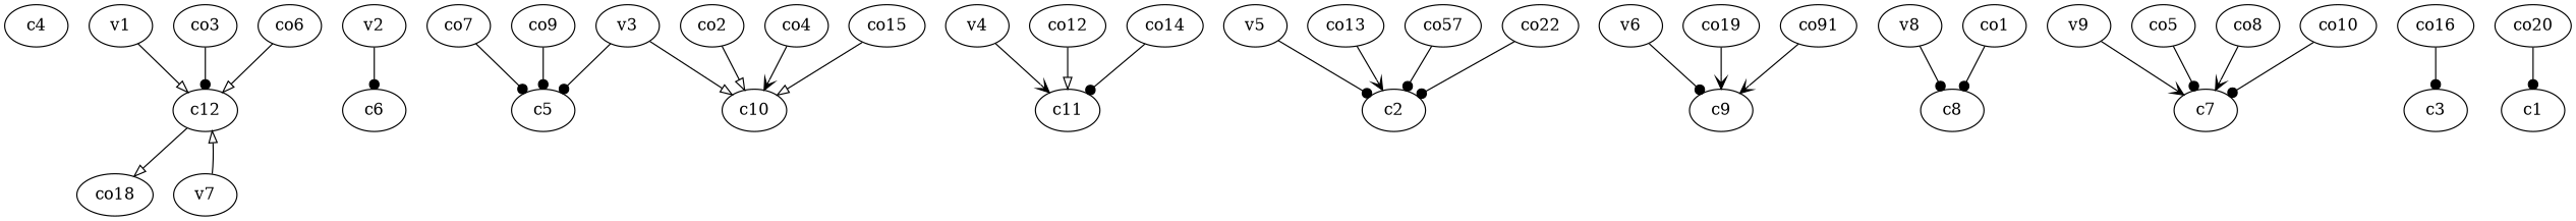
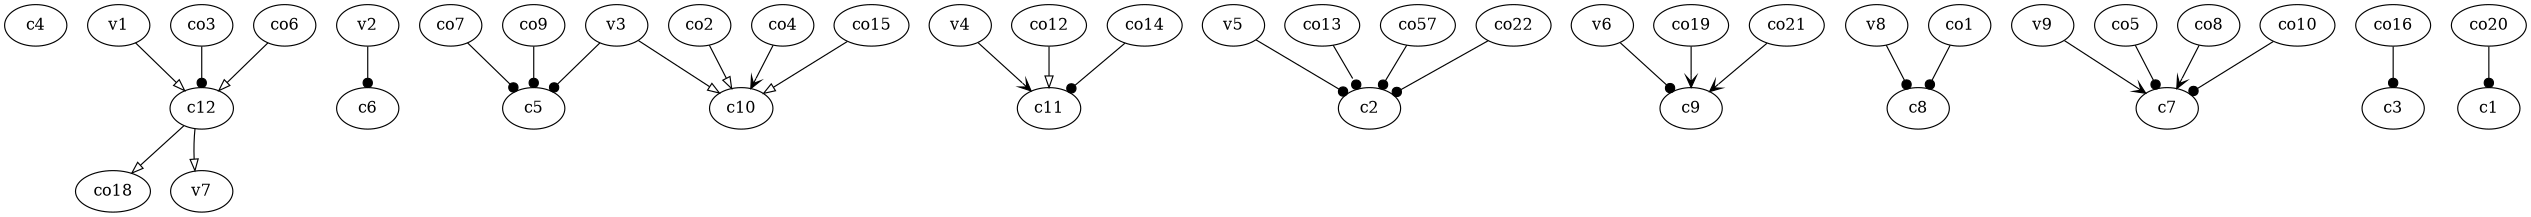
  strict digraph {
    edge [arrowhead=dot weight=1]
    c4
    v1
    c12
    co18
    v2
    c6
    v3
    c5
    c10
    v4
    c11
    v5
    c2
    v6
    c9
    v7
    v8
    c8
    v9
    c7
    co1
    co2
    co3
    co4
    co5
    co6
    co7
    co8
    co9
    co10
    co12
    co13
    co14
    co15
    co16
    c3
    n37 [label=co57]
    co19
    co20
    c1
-   co21 [label=co91]
+   co21
    co22
    v1 -> c12 [arrowhead=onormal]
    c12 -> co18 [arrowhead=onormal]
    v2 -> c6
    v3 -> c5
    v3 -> c10 [arrowhead=onormal]
    v4 -> c11 [arrowhead=vee]
    v5 -> c2
    v6 -> c9
-   v7 -> c12 [arrowhead=onormal]
+   c12 -> v7 [arrowhead=onormal]
    v8 -> c8
    v9 -> c7 [arrowhead=vee]
    co1 -> c8
    co2 -> c10 [arrowhead=onormal]
    co3 -> c12
    co4 -> c10 [arrowhead=vee]
    co5 -> c7
    co6 -> c12 [arrowhead=onormal]
    co7 -> c5
    co8 -> c7 [arrowhead=vee]
    co9 -> c5
    co10 -> c7
    co12 -> c11 [arrowhead=onormal]
-   co13 -> c2 [arrowhead=vee]
+   co13 -> c2
    co14 -> c11
    co15 -> c10 [arrowhead=onormal]
    co16 -> c3
    n37 -> c2
    co19 -> c9 [arrowhead=vee]
    co20 -> c1
    co21 -> c9 [arrowhead=vee]
    co22 -> c2
  }
